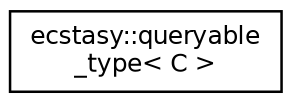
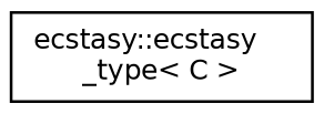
  digraph {
    rankdir=LR
-   n1 [color=black fillcolor=white fontname=Helvetica fontsize=10 height=0.2 label="ecstasy::queryable\l_type\< C \>" shape=record style=filled width=0.4]
+   n1 [color=black fillcolor=white fontname=Helvetica fontsize=10 height=0.2 label="ecstasy::ecstasy\l_type\< C \>" shape=record style=filled width=0.4]
  }
